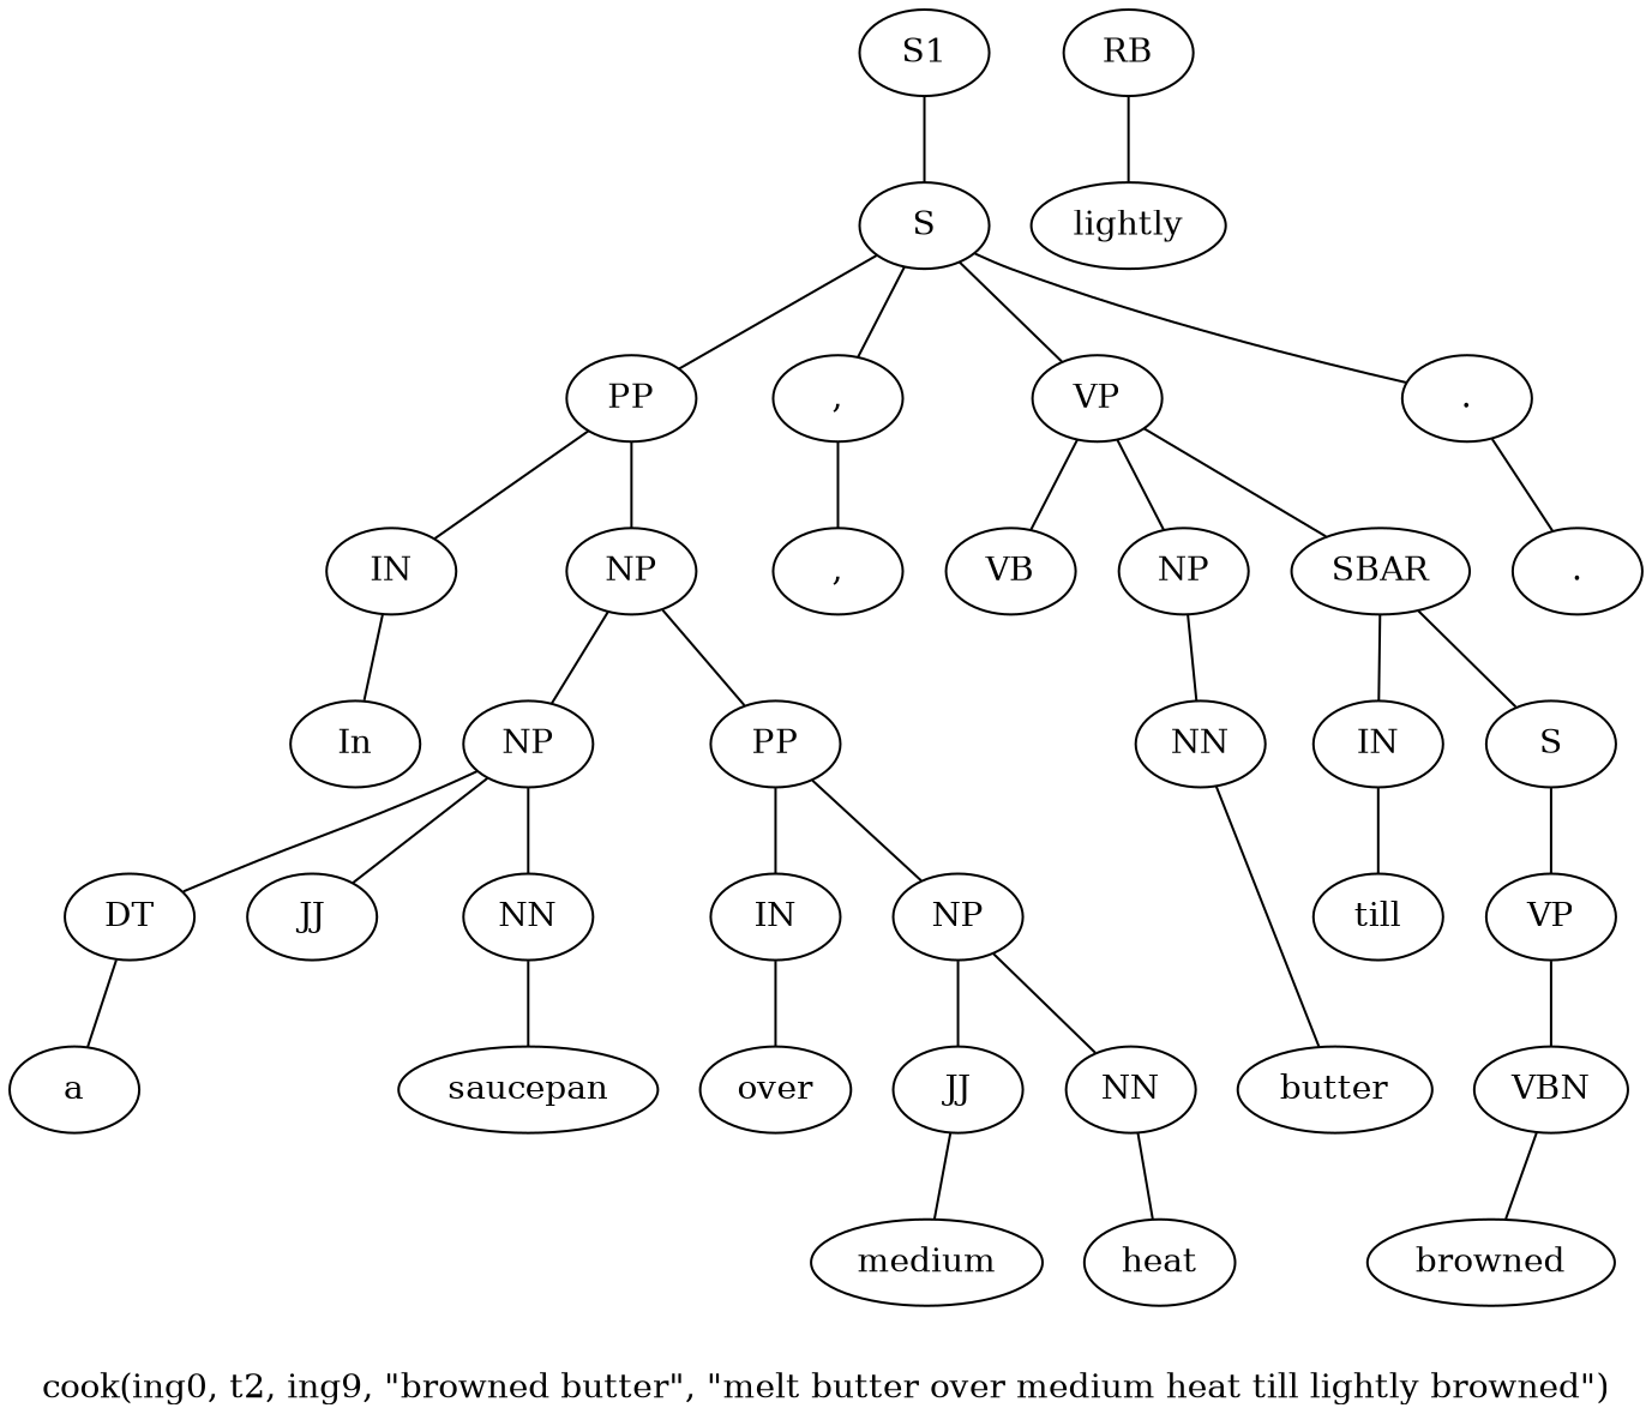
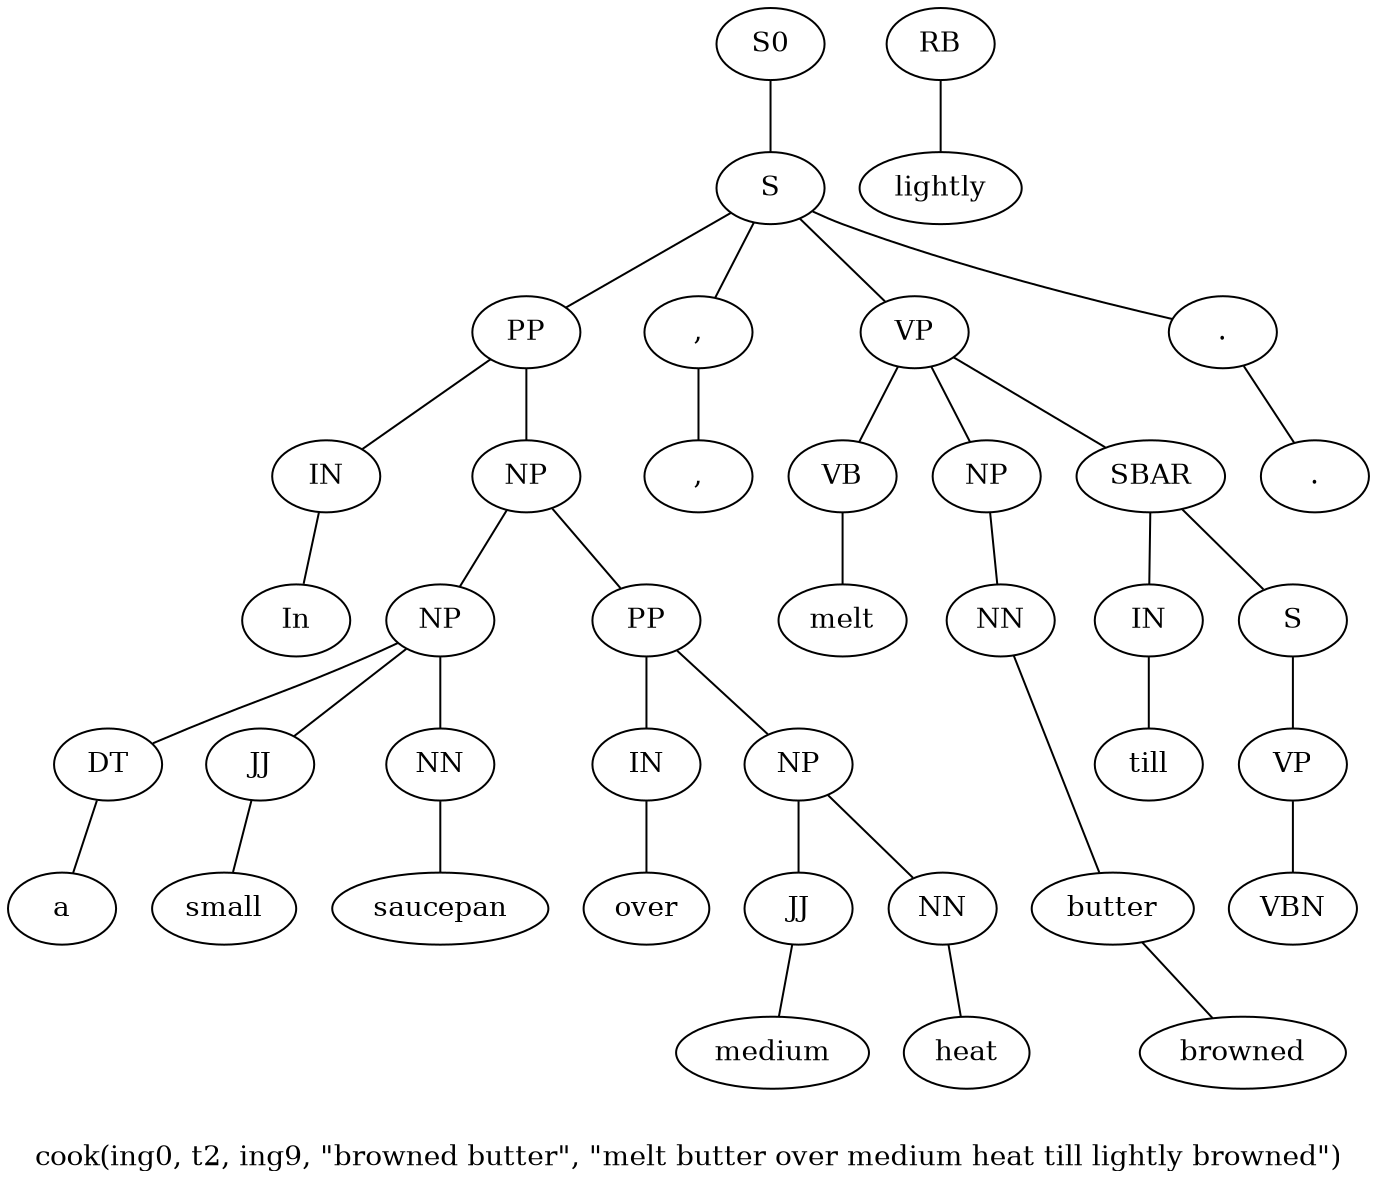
  graph {
    label="cook(ing0, t2, ing9, \"browned butter\", \"melt butter over medium heat till lightly browned\")"
-   n1 [label=S1]
+   n1 [label=S0]
    n2 [label=S]
    n3 [label=PP]
    n4 [label=","]
    n5 [label=VP]
    n6 [label="."]
    n7 [label=IN]
    n8 [label=NP]
    n9 [label=","]
    n10 [label=VB]
    n11 [label=NP]
    n12 [label=SBAR]
    n13 [label="."]
    n14 [label=In]
    n15 [label=NP]
    n16 [label=PP]
    n17 [label=DT]
    n18 [label=JJ]
    n19 [label=NN]
    n20 [label=IN]
    n21 [label=NP]
    n22 [label=a]
+   n23 [label=small]
    n24 [label=saucepan]
    n25 [label=over]
    n26 [label=JJ]
    n27 [label=NN]
    n28 [label=medium]
    n29 [label=heat]
+   n30 [label=melt]
    n31 [label=NN]
    n32 [label=IN]
    n33 [label=S]
    n34 [label=butter]
    n35 [label=till]
    n36 [label=VP]
    n37 [label=VBN]
    n38 [label=browned]
    n39 [label=RB]
    n40 [label=lightly]
    n1 -- n2
    n2 -- n3
    n2 -- n4
    n2 -- n5
    n2 -- n6
    n3 -- n7
    n3 -- n8
    n4 -- n9
    n5 -- n10
    n5 -- n11
    n5 -- n12
    n6 -- n13
    n7 -- n14
    n8 -- n15
    n8 -- n16
+   n10 -- n30
    n11 -- n31
    n12 -- n32
    n12 -- n33
    n15 -- n17
    n15 -- n18
    n15 -- n19
    n16 -- n20
    n16 -- n21
    n17 -- n22
+   n18 -- n23
    n19 -- n24
    n20 -- n25
    n21 -- n26
    n21 -- n27
    n26 -- n28
    n27 -- n29
    n31 -- n34
    n32 -- n35
    n33 -- n36
    n36 -- n37
-   n37 -- n38
+   n34 -- n38
    n39 -- n40
  }
